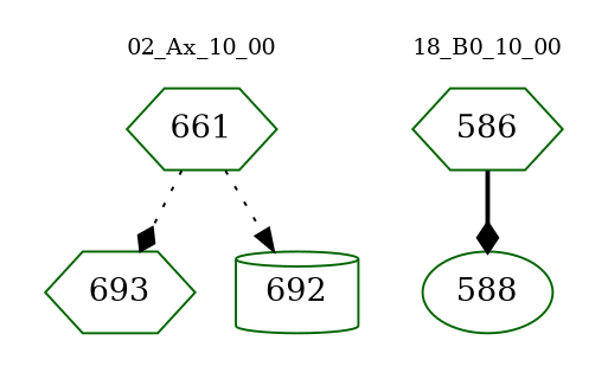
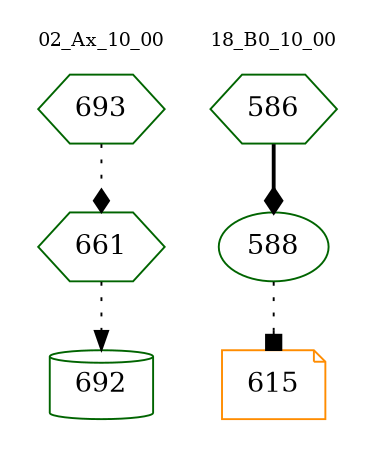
  digraph {
    node [color=darkgreen shape=hexagon]
    edge [arrowhead=diamond color=black style=dotted]
    n1 [label=693]
    n2 [label=661]
    n3 [label=692 shape=cylinder]
    n4 [label=586]
    n5 [label=588 shape=ellipse]
+   n6 [color=darkorange label=615 shape=note]
    subgraph cluster_1 {
      color=white
      fontsize=10
      label="02_Ax_10_00"
      n1
      n2
      n3
    }
    subgraph cluster_2 {
      color=white
      fontsize=10
      label="18_B0_10_00"
      n4
      n5
+     n6
    }
-   n2 -> n1
+   n1 -> n2
    n2 -> n3 [arrowhead=normal]
    n4 -> n5 [style=bold]
+   n5 -> n6 [arrowhead=box]
  }
